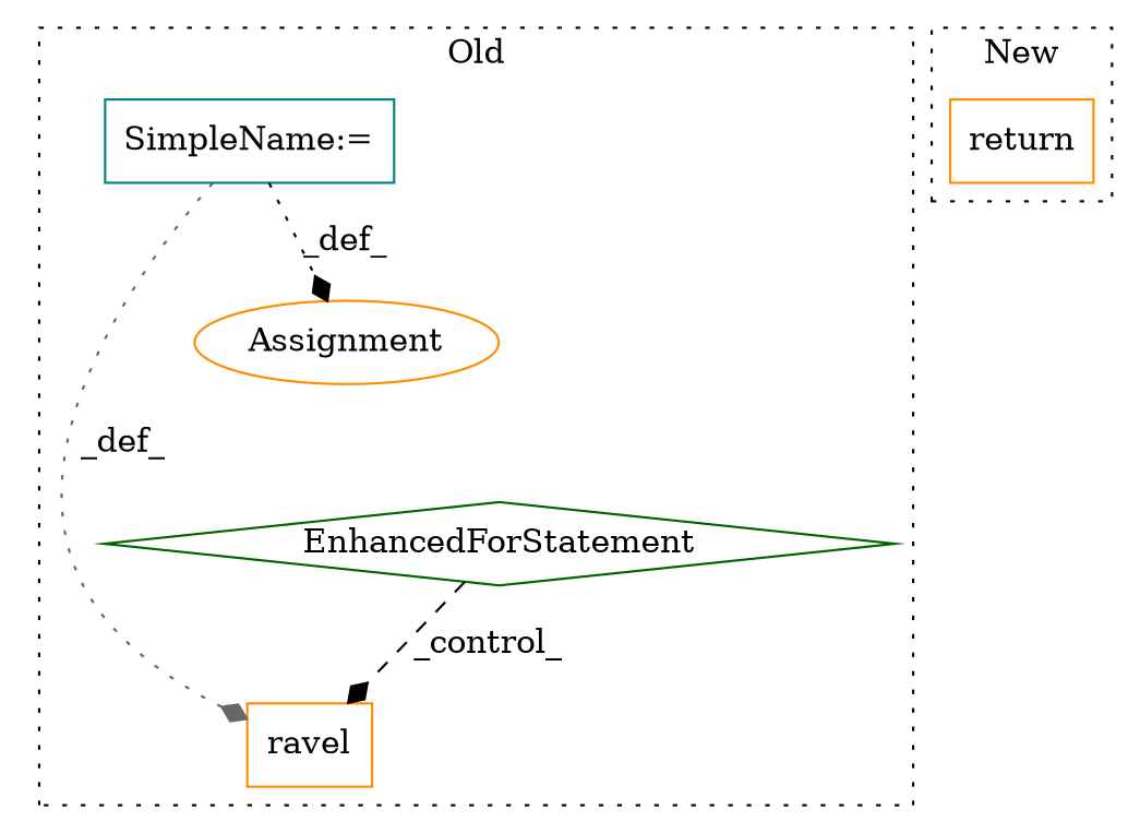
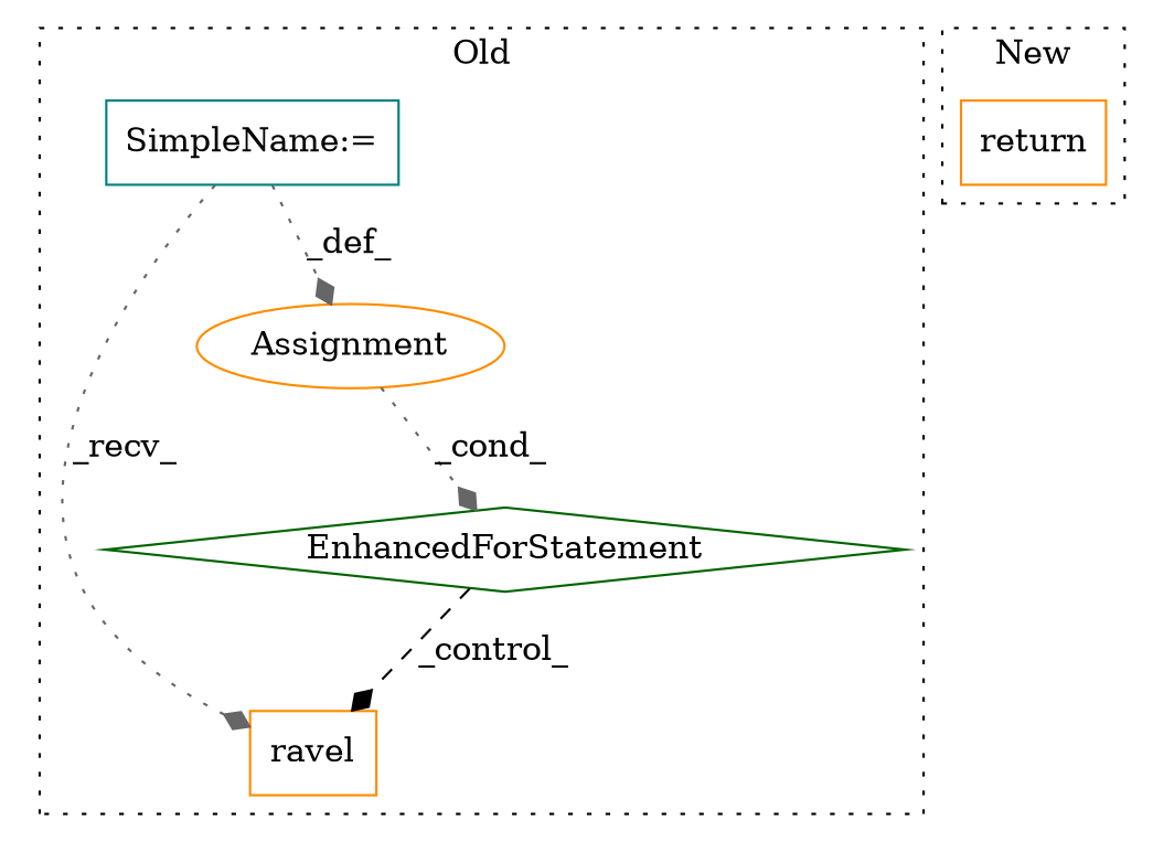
  digraph {
    node [color=darkorange l=7 s="1476,1556" shape=box]
    edge [arrowhead=diamond color=gray40 style=dotted]
    n1 [a=32 label=ravel s=1607]
    n2 [a=7 color=teal l="53,2" label="SimpleName:="]
    n3 [a=70 color=darkgreen l="53,2" label=EnhancedForStatement shape=diamond]
    n4 [a=42 l=1 label=Assignment s=1533 shape=ellipse]
    n5 [a=41 label=return s=2066]
    subgraph cluster_1 {
      label=Old
      style=dotted
      n1
      n2
      n3
      n4
    }
    subgraph cluster_2 {
      label=New
      style=dotted
      n5
    }
-   n2 -> n1 [label=_def_]
-   n2 -> n4 [color=black label=_def_]
+   n2 -> n1 [label=_recv_]
+   n2 -> n4 [label=_def_]
    n3 -> n1 [color=black label=_control_ style=dashed]
+   n4 -> n3 [label=_cond_]
  }
